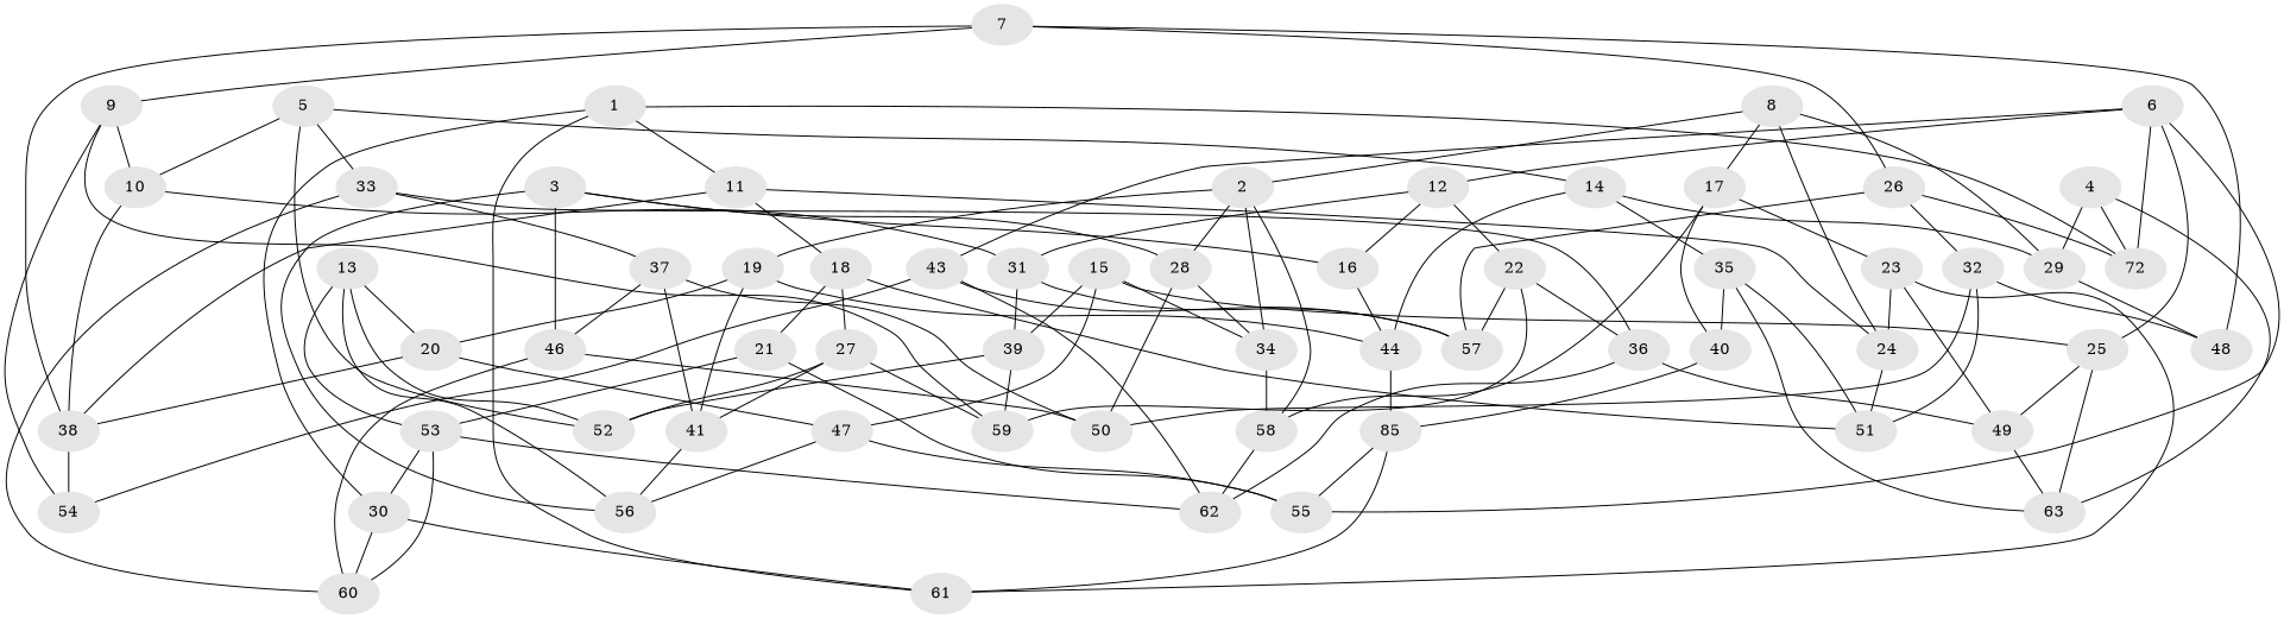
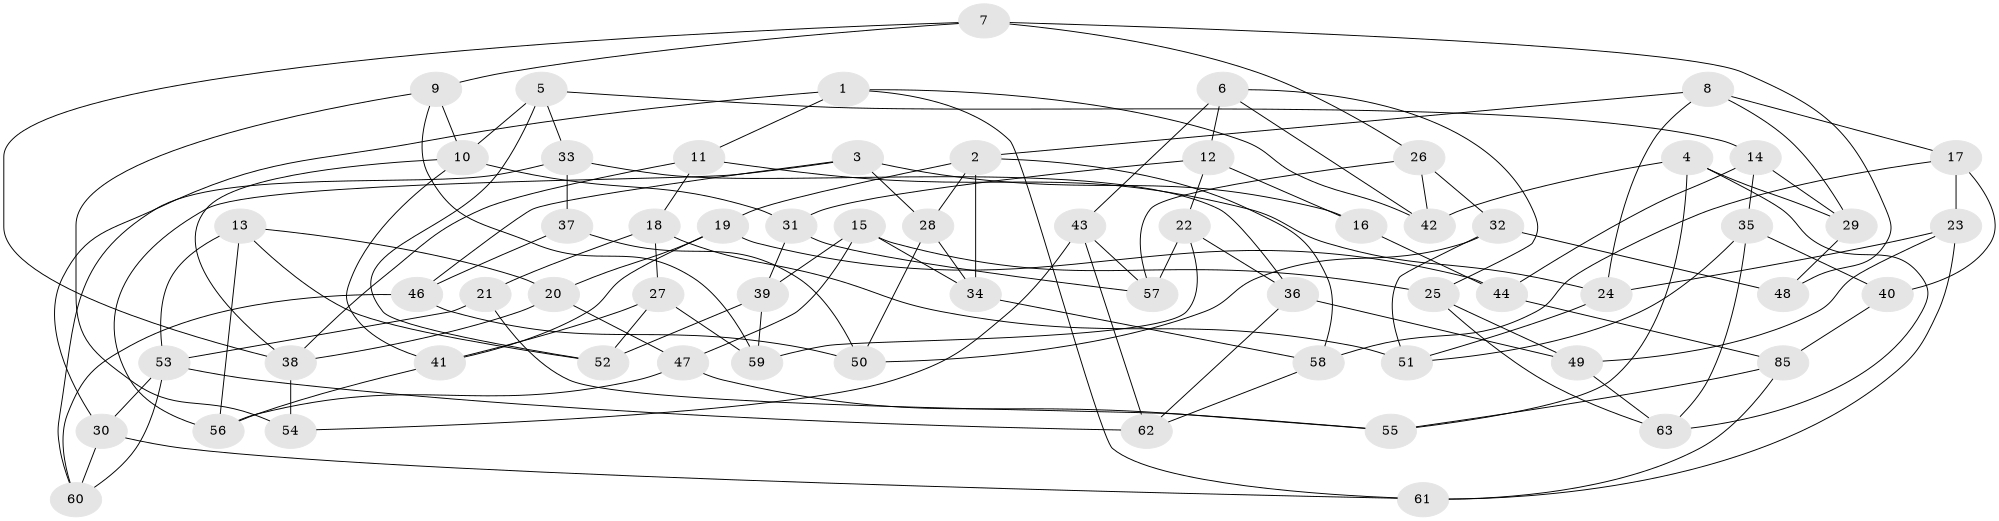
  graph {
    node [color=gray90 style=filled]
    1
    11
    30
-   42 [label=72]
+   42
    61
    38
    24
    18
    60
    2
    19
    28
    34
    58
    20
    44
    41
    50
    62
    3
    16
    46
    56
    4
    29
    55
    63
    48
    5
    10
    14
    33
    52
    31
    35
    36
    37
    6
    12
    25
    43
    22
    49
    54
    57
    7
    9
    26
    59
    32
    8
    17
    23
    40
    51
    39
    21
    27
    13
    53
    47
    n62 [label=85]
    15
    1 -- 11
    1 -- 30
    1 -- 42
    1 -- 61
    11 -- 38
    11 -- 24
    11 -- 18
    30 -- 61
    30 -- 60
    38 -- 54
    24 -- 51
    18 -- 51
    18 -- 21
    18 -- 27
    2 -- 19
    2 -- 28
    2 -- 34
    2 -- 58
    19 -- 20
    19 -- 44
    19 -- 41
    28 -- 34
    28 -- 50
    34 -- 58
    58 -- 62
    20 -- 38
    20 -- 47
    44 -- n62
    41 -- 56
    3 -- 28
    3 -- 16
    3 -- 46
    3 -- 56
    16 -- 44
    46 -- 60
    46 -- 50
    4 -- 42
    4 -- 29
-   6 -- 55
+   4 -- 55
    4 -- 63
    29 -- 48
    5 -- 10
    5 -- 14
    5 -- 33
    5 -- 52
    10 -- 38
    10 -- 31
    14 -- 44
    14 -- 29
    14 -- 35
    33 -- 60
    33 -- 36
    33 -- 37
    31 -- 57
    31 -- 39
    35 -- 63
    35 -- 40
    35 -- 51
    36 -- 62
    36 -- 49
-   37 -- 41
+   10 -- 41
    37 -- 50
    37 -- 46
    6 -- 42
    6 -- 12
    6 -- 25
    6 -- 43
    12 -- 16
    12 -- 31
    12 -- 22
    25 -- 63
    25 -- 49
    43 -- 62
    43 -- 54
    43 -- 57
    22 -- 36
    22 -- 57
    22 -- 59
    49 -- 63
    7 -- 38
    7 -- 48
    7 -- 9
    7 -- 26
    9 -- 10
    9 -- 54
    9 -- 59
    26 -- 42
    26 -- 57
    26 -- 32
    32 -- 50
    32 -- 48
    32 -- 51
    8 -- 24
    8 -- 2
    8 -- 29
    8 -- 17
    17 -- 58
    17 -- 23
    17 -- 40
    23 -- 61
    23 -- 24
    23 -- 49
    40 -- n62
    39 -- 52
    39 -- 59
    21 -- 55
    21 -- 53
    27 -- 41
    27 -- 52
    27 -- 59
    13 -- 20
    13 -- 56
    13 -- 52
    13 -- 53
    53 -- 30
    53 -- 60
    53 -- 62
    47 -- 56
    47 -- 55
    n62 -- 61
    n62 -- 55
    15 -- 34
    15 -- 25
    15 -- 39
    15 -- 47
  }
